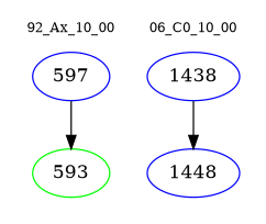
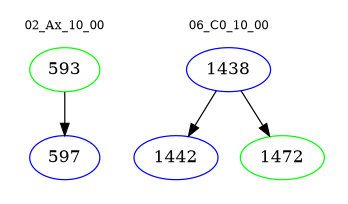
  digraph {
    node [color=blue]
    edge [color=black]
    n1 [color=green label=593]
    n2 [label=597]
    n3 [label=1438]
-   n4 [label=1448]
+   n4 [label=1442]
+   n5 [color=green label=1472]
    subgraph cluster_1 {
      color=white
      fontsize=10
-     label="92_Ax_10_00"
+     label="02_Ax_10_00"
      n1
      n2
    }
    subgraph cluster_2 {
      color=white
      fontsize=10
      label="06_C0_10_00"
      n3
      n4
+     n5
    }
-   n2 -> n1
+   n1 -> n2
    n3 -> n4
+   n3 -> n5
  }
